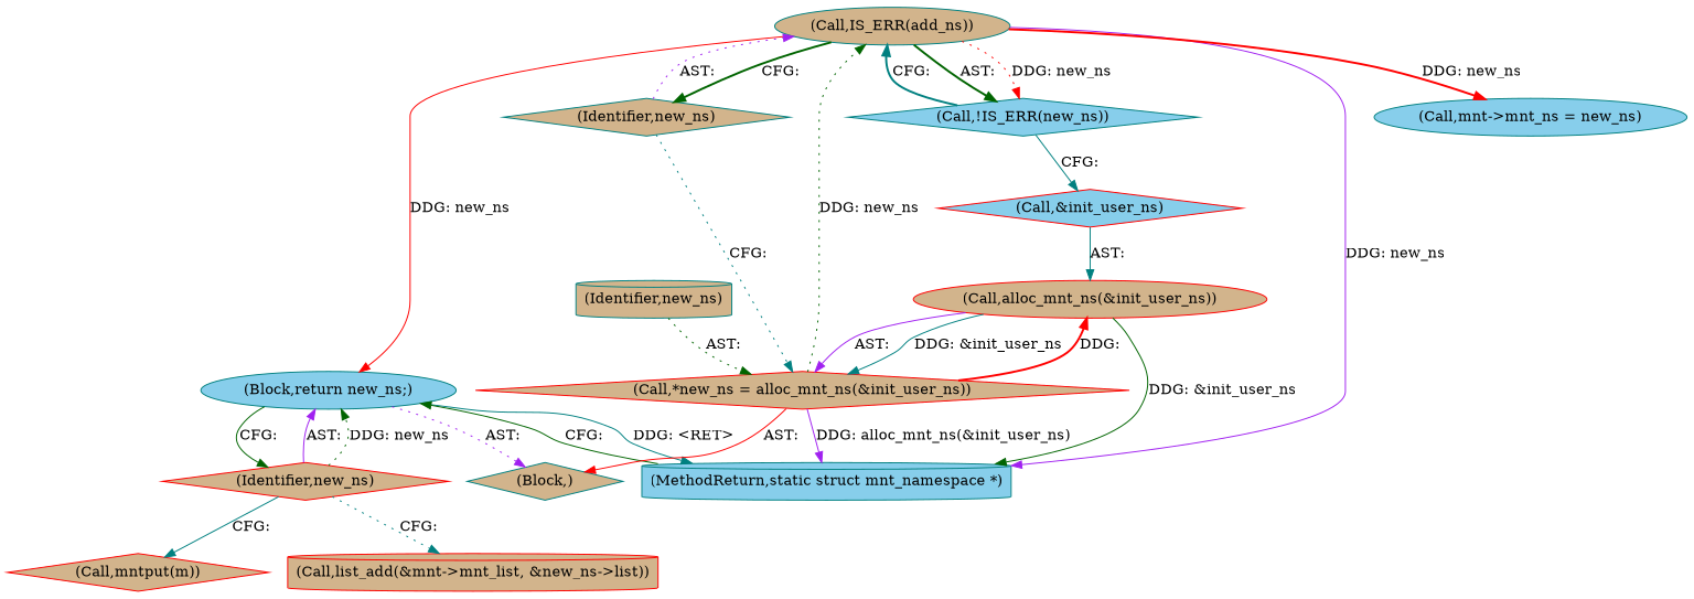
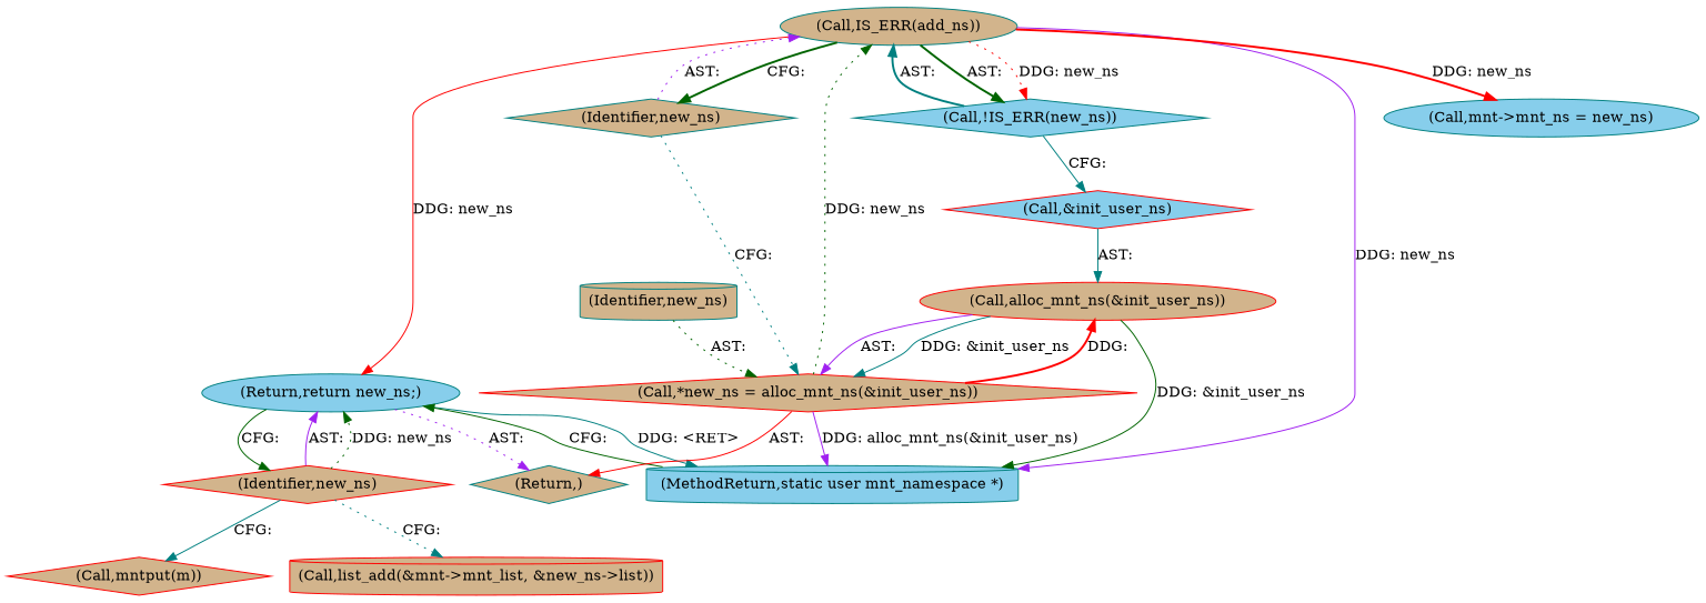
  digraph {
    node [color=teal fillcolor=tan shape=diamond style=filled]
    edge [color=darkgreen style=solid]
-   n1 [fillcolor=skyblue label="(Block,return new_ns;)" shape=ellipse]
+   n1 [fillcolor=skyblue label="(Return,return new_ns;)" shape=ellipse]
    n2 [color=red label="(Identifier,new_ns)"]
-   n3 [fillcolor=skyblue label="(MethodReturn,static struct mnt_namespace *)" shape=cylinder]
-   n4 [label="(Block,)"]
+   n3 [fillcolor=skyblue label="(MethodReturn,static user mnt_namespace *)" shape=cylinder]
+   n4 [label="(Return,)"]
    n5 [color=red label="(Call,mntput(m))"]
    n6 [color=red label="(Call,list_add(&mnt->mnt_list, &new_ns->list))" shape=cylinder]
    n7 [label="(Call,IS_ERR(add_ns))" shape=ellipse]
    n8 [fillcolor=skyblue label="(Call,!IS_ERR(new_ns))"]
    n9 [fillcolor=skyblue label="(Call,mnt->mnt_ns = new_ns)" shape=ellipse]
    n10 [label="(Identifier,new_ns)"]
    n11 [color=red fillcolor=skyblue label="(Call,&init_user_ns)"]
    n12 [color=red label="(Call,*new_ns = alloc_mnt_ns(&init_user_ns))"]
    n13 [color=red label="(Call,alloc_mnt_ns(&init_user_ns))" shape=ellipse]
    n14 [label="(Identifier,new_ns)" shape=cylinder]
    n1 -> n2 [label="CFG: "]
    n1 -> n3 [color=teal label="DDG: <RET>"]
    n1 -> n4 [color=purple label="AST: " style=dotted]
    n2 -> n1 [color=purple label="AST: "]
    n2 -> n1 [label="DDG: new_ns" style=dotted]
    n2 -> n5 [color=teal label="CFG: "]
    n2 -> n6 [color=teal label="CFG: " style=dotted]
    n3 -> n1 [label="CFG: "]
    n7 -> n1 [color=red label="DDG: new_ns"]
    n7 -> n3 [color=purple label="DDG: new_ns"]
    n7 -> n8 [label="AST: " style=bold]
    n7 -> n8 [color=red label="DDG: new_ns" style=dotted]
    n7 -> n9 [color=red label="DDG: new_ns" style=bold]
    n7 -> n10 [label="CFG: " style=bold]
-   n8 -> n7 [color=teal label="CFG: " style=bold]
+   n8 -> n7 [color=teal label="AST: " style=bold]
    n8 -> n11 [color=teal label="CFG: "]
    n10 -> n7 [color=purple label="AST: " style=dotted]
    n10 -> n12 [color=teal label="CFG: " style=dotted]
    n11 -> n13 [color=teal label="AST: "]
    n12 -> n3 [color=purple label="DDG: alloc_mnt_ns(&init_user_ns)"]
    n12 -> n4 [color=red label="AST: "]
    n12 -> n7 [label="DDG: new_ns" style=dotted]
    n12 -> n13 [color=red label="DDG: " style=bold]
    n13 -> n3 [label="DDG: &init_user_ns"]
    n13 -> n12 [color=purple label="AST: "]
    n13 -> n12 [color=teal label="DDG: &init_user_ns"]
    n14 -> n12 [label="AST: " style=dotted]
  }
